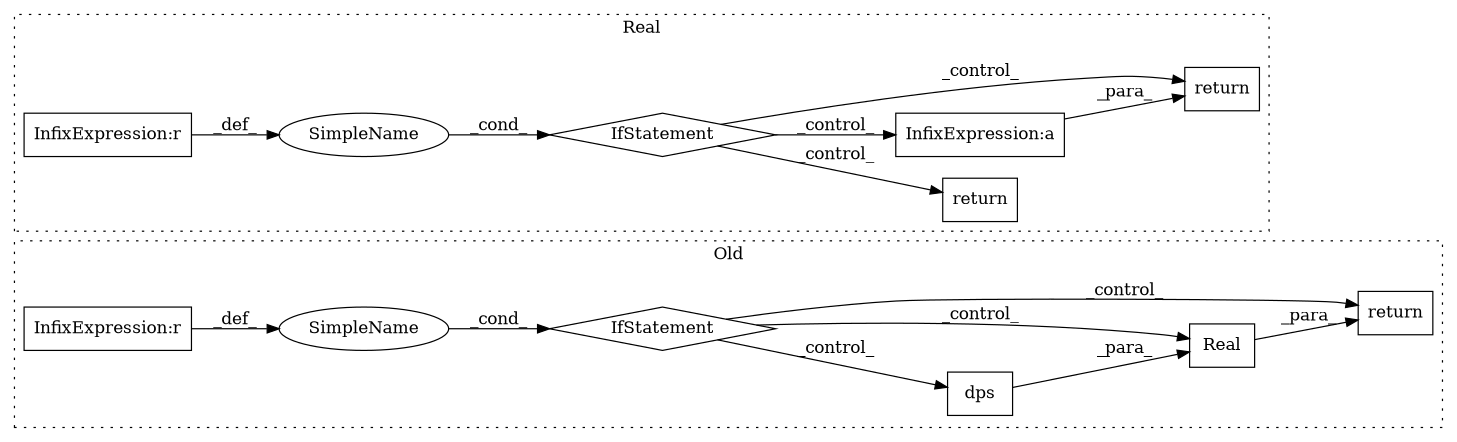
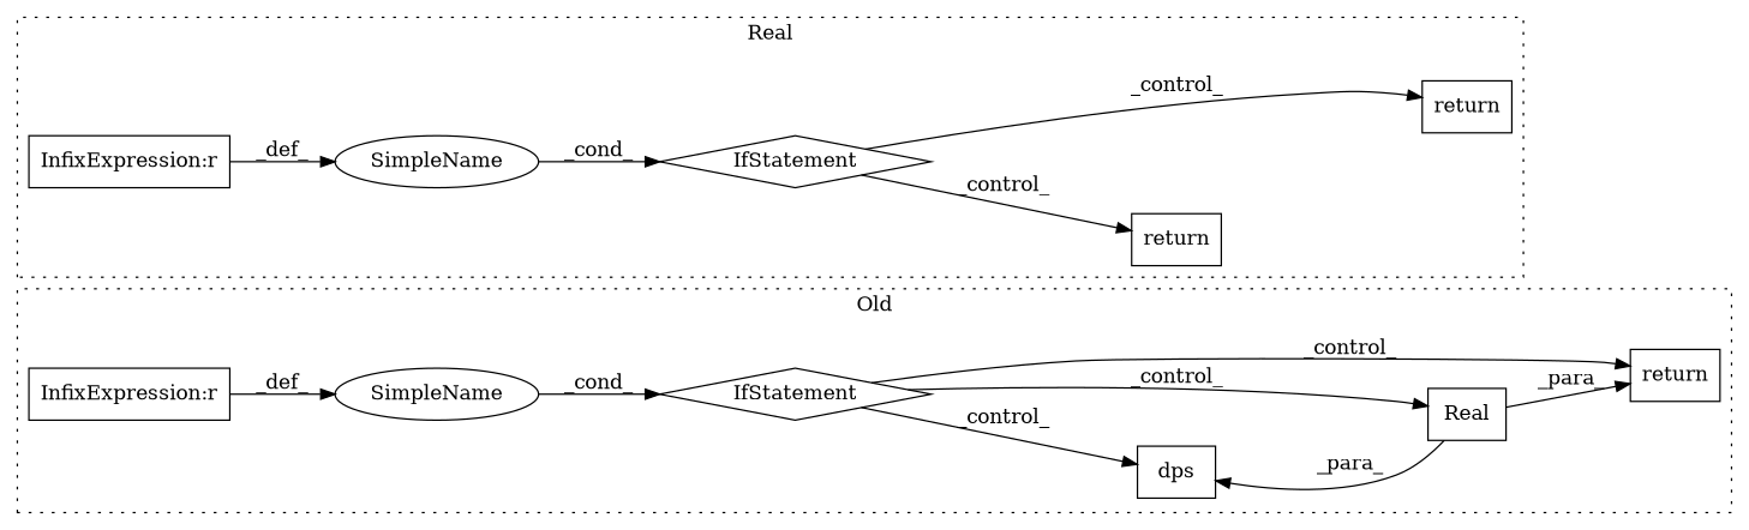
  digraph {
    rankdir=LR
    node [a=41 l=7 shape=box]
    n1 [a=32 l="4,1" label=dps s="1102,1115"]
    n2 [a=42 label=SimpleName shape=ellipse l=""]
    n3 [label=return s=1080]
    n4 [a=27 l=4 label="InfixExpression:r" s=1062]
    n5 [a=32 l="5,1" label=Real s="1087,1127"]
    n6 [a=25 l="4,2" label=IfStatement s="1049,1070" shape=diamond]
    n7 [a=25 l="4,2" label=IfStatement s="1629,1642" shape=diamond]
    n8 [a=42 label=SimpleName shape=ellipse l=""]
    n9 [label=return s=1652]
-   n10 [a=27 l=3 label="InfixExpression:a" s=1767]
    n11 [a=27 l=4 label="InfixExpression:r" s=1634]
    n12 [label=return s=1727]
    subgraph cluster_1 {
      label=Old
      style=dotted
      n1
      n2
      n3
      n4
      n5
      n6
    }
    subgraph cluster_2 {
      label=Real
      style=dotted
      n7
      n8
      n9
-     n10
      n11
      n12
    }
-   n1 -> n5 [label=_para_]
+   n5 -> n1 [label=_para_]
    n2 -> n6 [label=_cond_]
    n4 -> n2 [label=_def_]
    n5 -> n3 [label=_para_]
    n6 -> n1 [label=_control_]
    n6 -> n3 [label=_control_]
    n6 -> n5 [label=_control_]
    n7 -> n9 [label=_control_]
-   n7 -> n10 [label=_control_]
    n7 -> n12 [label=_control_]
    n8 -> n7 [label=_cond_]
-   n10 -> n12 [label=_para_]
    n11 -> n8 [label=_def_]
  }
